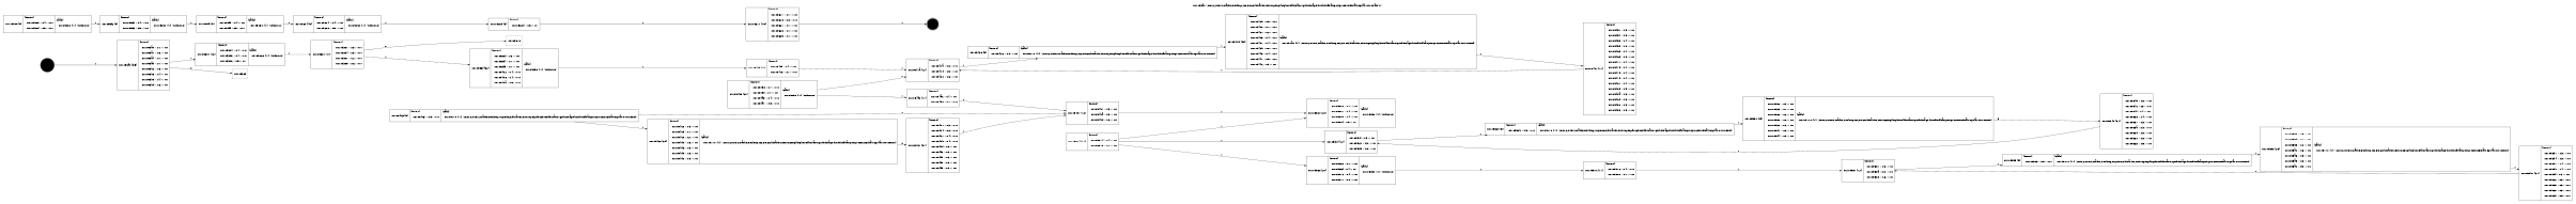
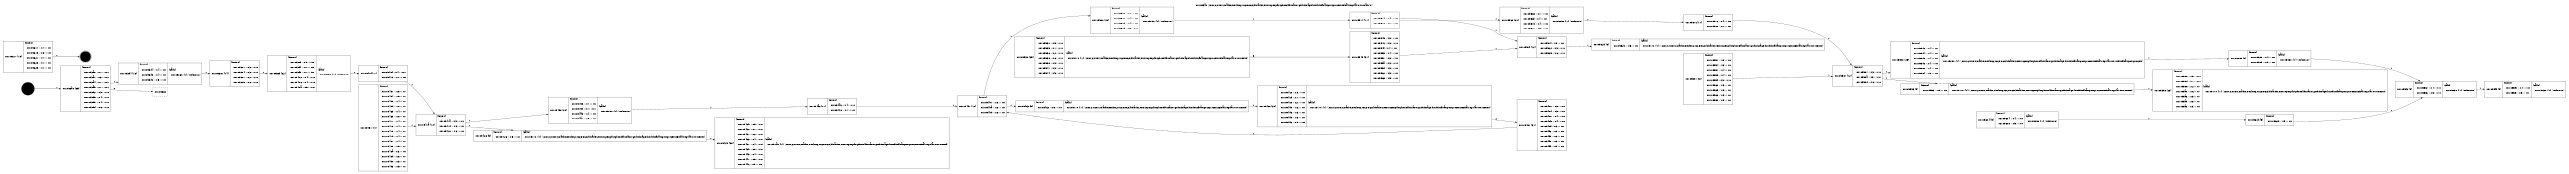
  digraph {
    label="0x1093a0 (/mnt/c/Users/mathe/Desktop/tcc/POCII/binaries/extr_openpilotphonelibsnanovgstb_image.h_stbi__float_postprocess_Final-regular.out::main(0))"
    labelloc=t
    rankdir=LR
    node [shape=record]
    Entry [fillcolor=black height=0.3 shape=circle style=filled width=0.3]
    n2 [label="{\n     0x1093a0 [35]\l\n     | [instrs]\l\n     &nbsp;&nbsp;0x1093a0 \<+1\>: ???\l\n     &nbsp;&nbsp;0x1093a1 \<+3\>: ???\l\n     &nbsp;&nbsp;0x1093a4 \<+7\>: ???\l\n     &nbsp;&nbsp;0x1093ab \<+7\>: ???\l\n     &nbsp;&nbsp;0x1093b2 \<+3\>: ???\l\n     &nbsp;&nbsp;0x1093b5 \<+4\>: ???\l\n     &nbsp;&nbsp;0x1093b9 \<+4\>: ???\l\n     &nbsp;&nbsp;0x1093bd \<+6\>: ???\l\n  }"]
    n3 [label="{\n     0x1093d4 [13]\l\n     | [instrs]\l\n     &nbsp;&nbsp;0x1093d4 \<+4\>: ???\l\n     &nbsp;&nbsp;0x1093d8 \<+4\>: ???\l\n     &nbsp;&nbsp;0x1093dc \<+5\>: ???\l\n     | [calls]\l\n     &nbsp;&nbsp;0x109060 \{1\} (unknown)\l\n  }"]
    n4 [label="{\n     0x1093c3\l\n  }" style=dashed]
    n5 [label="{\n     0x1093e1 [14]\l\n     | [instrs]\l\n     &nbsp;&nbsp;0x1093e1 \<+3\>: ???\l\n     &nbsp;&nbsp;0x1093e4 \<+3\>: ???\l\n     &nbsp;&nbsp;0x1093e7 \<+2\>: ???\l\n     &nbsp;&nbsp;0x1093e9 \<+6\>: ???\l\n  }"]
-   n6 [label="{\n     0x109612\l\n  }" style=dashed]
    n7 [label="{\n     0x1093ef [32]\l\n     | [instrs]\l\n     &nbsp;&nbsp;0x1093ef \<+5\>: ???\l\n     &nbsp;&nbsp;0x1093f4 \<+7\>: ???\l\n     &nbsp;&nbsp;0x1093fb \<+7\>: ???\l\n     &nbsp;&nbsp;0x109402 \<+4\>: ???\l\n     &nbsp;&nbsp;0x109406 \<+4\>: ???\l\n     &nbsp;&nbsp;0x10940a \<+5\>: ???\l\n     | [calls]\l\n     &nbsp;&nbsp;0x109050 \{1\} (unknown)\l\n  }"]
    n8 [label="{\n     0x10940f [11]\l\n     | [instrs]\l\n     &nbsp;&nbsp;0x10940f \<+4\>: ???\l\n     &nbsp;&nbsp;0x109413 \<+7\>: ???\l\n  }"]
    n9 [label="{\n     0x10941a [12]\l\n     | [instrs]\l\n     &nbsp;&nbsp;0x10941a \<+3\>: ???\l\n     &nbsp;&nbsp;0x10941d \<+3\>: ???\l\n     &nbsp;&nbsp;0x109420 \<+6\>: ???\l\n  }"]
    Exit [fillcolor=black height=0.3 peripheries=2 shape=circle style=filled width=0.3]
    n11 [label="{\n     0x109498 [20]\l\n     | [instrs]\l\n     &nbsp;&nbsp;0x109498 \<+7\>: ???\l\n     &nbsp;&nbsp;0x10949f \<+4\>: ???\l\n     &nbsp;&nbsp;0x1094a3 \<+4\>: ???\l\n     &nbsp;&nbsp;0x1094a7 \<+5\>: ???\l\n     | [calls]\l\n     &nbsp;&nbsp;0x109050 \{1\} (unknown)\l\n  }"]
    n12 [label="{\n     0x109426 [5]\l\n     | [instrs]\l\n     &nbsp;&nbsp;0x109426 \<+5\>: ???\l\n     | [calls]\l\n     &nbsp;&nbsp;0x109170 \{1\} (/mnt/c/Users/mathe/Desktop/tcc/POCII/binaries/extr_openpilotphonelibsnanovgstb_image.h_stbi__float_postprocess_Final-regular.out::next_i)\l\n  }"]
    n13 [label="{\n     0x1094ac [11]\l\n     | [instrs]\l\n     &nbsp;&nbsp;0x1094ac \<+4\>: ???\l\n     &nbsp;&nbsp;0x1094b0 \<+7\>: ???\l\n  }"]
    n14 [label="{\n     0x10942b [38]\l\n     | [instrs]\l\n     &nbsp;&nbsp;0x10942b \<+5\>: ???\l\n     &nbsp;&nbsp;0x109430 \<+1\>: ???\l\n     &nbsp;&nbsp;0x109431 \<+2\>: ???\l\n     &nbsp;&nbsp;0x109433 \<+4\>: ???\l\n     &nbsp;&nbsp;0x109437 \<+4\>: ???\l\n     &nbsp;&nbsp;0x10943b \<+8\>: ???\l\n     &nbsp;&nbsp;0x109443 \<+4\>: ???\l\n     &nbsp;&nbsp;0x109447 \<+5\>: ???\l\n     &nbsp;&nbsp;0x10944c \<+5\>: ???\l\n     | [calls]\l\n     &nbsp;&nbsp;0x1091a0 \{1\} (/mnt/c/Users/mathe/Desktop/tcc/POCII/binaries/extr_openpilotphonelibsnanovgstb_image.h_stbi__float_postprocess_Final-regular.out::next_f)\l\n  }"]
    n15 [label="{\n     0x1094b7 [12]\l\n     | [instrs]\l\n     &nbsp;&nbsp;0x1094b7 \<+3\>: ???\l\n     &nbsp;&nbsp;0x1094ba \<+3\>: ???\l\n     &nbsp;&nbsp;0x1094bd \<+6\>: ???\l\n  }"]
    n16 [label="{\n     0x109451 [71]\l\n     | [instrs]\l\n     &nbsp;&nbsp;0x109451 \<+3\>: ???\l\n     &nbsp;&nbsp;0x109454 \<+5\>: ???\l\n     &nbsp;&nbsp;0x109459 \<+4\>: ???\l\n     &nbsp;&nbsp;0x10945d \<+8\>: ???\l\n     &nbsp;&nbsp;0x109465 \<+4\>: ???\l\n     &nbsp;&nbsp;0x109469 \<+8\>: ???\l\n     &nbsp;&nbsp;0x109471 \<+4\>: ???\l\n     &nbsp;&nbsp;0x109475 \<+4\>: ???\l\n     &nbsp;&nbsp;0x109479 \<+4\>: ???\l\n     &nbsp;&nbsp;0x10947d \<+4\>: ???\l\n     &nbsp;&nbsp;0x109481 \<+4\>: ???\l\n     &nbsp;&nbsp;0x109485 \<+5\>: ???\l\n     &nbsp;&nbsp;0x10948a \<+3\>: ???\l\n     &nbsp;&nbsp;0x10948d \<+3\>: ???\l\n     &nbsp;&nbsp;0x109490 \<+3\>: ???\l\n     &nbsp;&nbsp;0x109493 \<+5\>: ???\l\n  }"]
    n17 [label="{\n     0x109500 [20]\l\n     | [instrs]\l\n     &nbsp;&nbsp;0x109500 \<+7\>: ???\l\n     &nbsp;&nbsp;0x109507 \<+4\>: ???\l\n     &nbsp;&nbsp;0x10950b \<+4\>: ???\l\n     &nbsp;&nbsp;0x10950f \<+5\>: ???\l\n     | [calls]\l\n     &nbsp;&nbsp;0x109050 \{1\} (unknown)\l\n  }"]
    n18 [label="{\n     0x1094c3 [5]\l\n     | [instrs]\l\n     &nbsp;&nbsp;0x1094c3 \<+5\>: ???\l\n     | [calls]\l\n     &nbsp;&nbsp;0x109170 \{1\} (/mnt/c/Users/mathe/Desktop/tcc/POCII/binaries/extr_openpilotphonelibsnanovgstb_image.h_stbi__float_postprocess_Final-regular.out::next_i)\l\n  }"]
    n19 [label="{\n     0x109514 [11]\l\n     | [instrs]\l\n     &nbsp;&nbsp;0x109514 \<+4\>: ???\l\n     &nbsp;&nbsp;0x109518 \<+7\>: ???\l\n  }"]
    n20 [label="{\n     0x1094c8 [25]\l\n     | [instrs]\l\n     &nbsp;&nbsp;0x1094c8 \<+5\>: ???\l\n     &nbsp;&nbsp;0x1094cd \<+1\>: ???\l\n     &nbsp;&nbsp;0x1094ce \<+2\>: ???\l\n     &nbsp;&nbsp;0x1094d0 \<+6\>: ???\l\n     &nbsp;&nbsp;0x1094d6 \<+3\>: ???\l\n     &nbsp;&nbsp;0x1094d9 \<+3\>: ???\l\n     &nbsp;&nbsp;0x1094dc \<+5\>: ???\l\n     | [calls]\l\n     &nbsp;&nbsp;0x109170 \{1\} (/mnt/c/Users/mathe/Desktop/tcc/POCII/binaries/extr_openpilotphonelibsnanovgstb_image.h_stbi__float_postprocess_Final-regular.out::next_i)\l\n  }"]
    n21 [label="{\n     0x10951f [12]\l\n     | [instrs]\l\n     &nbsp;&nbsp;0x10951f \<+3\>: ???\l\n     &nbsp;&nbsp;0x109522 \<+3\>: ???\l\n     &nbsp;&nbsp;0x109525 \<+6\>: ???\l\n  }"]
    n22 [label="{\n     0x109568 [20]\l\n     | [instrs]\l\n     &nbsp;&nbsp;0x109568 \<+7\>: ???\l\n     &nbsp;&nbsp;0x10956f \<+4\>: ???\l\n     &nbsp;&nbsp;0x109573 \<+4\>: ???\l\n     &nbsp;&nbsp;0x109577 \<+5\>: ???\l\n     | [calls]\l\n     &nbsp;&nbsp;0x109050 \{1\} (unknown)\l\n  }"]
    n23 [label="{\n     0x1094e1 [31]\l\n     | [instrs]\l\n     &nbsp;&nbsp;0x1094e1 \<+3\>: ???\l\n     &nbsp;&nbsp;0x1094e4 \<+3\>: ???\l\n     &nbsp;&nbsp;0x1094e7 \<+4\>: ???\l\n     &nbsp;&nbsp;0x1094eb \<+4\>: ???\l\n     &nbsp;&nbsp;0x1094ef \<+3\>: ???\l\n     &nbsp;&nbsp;0x1094f2 \<+3\>: ???\l\n     &nbsp;&nbsp;0x1094f5 \<+3\>: ???\l\n     &nbsp;&nbsp;0x1094f8 \<+3\>: ???\l\n     &nbsp;&nbsp;0x1094fb \<+5\>: ???\l\n  }"]
    n24 [label="{\n     0x10952b [5]\l\n     | [instrs]\l\n     &nbsp;&nbsp;0x10952b \<+5\>: ???\l\n     | [calls]\l\n     &nbsp;&nbsp;0x109170 \{1\} (/mnt/c/Users/mathe/Desktop/tcc/POCII/binaries/extr_openpilotphonelibsnanovgstb_image.h_stbi__float_postprocess_Final-regular.out::next_i)\l\n  }"]
    n25 [label="{\n     0x10957c [11]\l\n     | [instrs]\l\n     &nbsp;&nbsp;0x10957c \<+4\>: ???\l\n     &nbsp;&nbsp;0x109580 \<+7\>: ???\l\n  }"]
    n26 [label="{\n     0x109530 [25]\l\n     | [instrs]\l\n     &nbsp;&nbsp;0x109530 \<+5\>: ???\l\n     &nbsp;&nbsp;0x109535 \<+1\>: ???\l\n     &nbsp;&nbsp;0x109536 \<+2\>: ???\l\n     &nbsp;&nbsp;0x109538 \<+6\>: ???\l\n     &nbsp;&nbsp;0x10953e \<+3\>: ???\l\n     &nbsp;&nbsp;0x109541 \<+3\>: ???\l\n     &nbsp;&nbsp;0x109544 \<+5\>: ???\l\n     | [calls]\l\n     &nbsp;&nbsp;0x109170 \{1\} (/mnt/c/Users/mathe/Desktop/tcc/POCII/binaries/extr_openpilotphonelibsnanovgstb_image.h_stbi__float_postprocess_Final-regular.out::next_i)\l\n  }"]
    n27 [label="{\n     0x109587 [12]\l\n     | [instrs]\l\n     &nbsp;&nbsp;0x109587 \<+3\>: ???\l\n     &nbsp;&nbsp;0x10958a \<+3\>: ???\l\n     &nbsp;&nbsp;0x10958d \<+6\>: ???\l\n  }"]
    n28 [label="{\n     0x109549 [31]\l\n     | [instrs]\l\n     &nbsp;&nbsp;0x109549 \<+3\>: ???\l\n     &nbsp;&nbsp;0x10954c \<+3\>: ???\l\n     &nbsp;&nbsp;0x10954f \<+4\>: ???\l\n     &nbsp;&nbsp;0x109553 \<+4\>: ???\l\n     &nbsp;&nbsp;0x109557 \<+3\>: ???\l\n     &nbsp;&nbsp;0x10955a \<+3\>: ???\l\n     &nbsp;&nbsp;0x10955d \<+3\>: ???\l\n     &nbsp;&nbsp;0x109560 \<+3\>: ???\l\n     &nbsp;&nbsp;0x109563 \<+5\>: ???\l\n  }"]
+   n29 [label="{\n     0x1095d0 [25]\l\n     | [instrs]\l\n     &nbsp;&nbsp;0x1095d0 \<+4\>: ???\l\n     &nbsp;&nbsp;0x1095d4 \<+4\>: ???\l\n     &nbsp;&nbsp;0x1095d8 \<+4\>: ???\l\n     &nbsp;&nbsp;0x1095dc \<+4\>: ???\l\n     &nbsp;&nbsp;0x1095e0 \<+4\>: ???\l\n     &nbsp;&nbsp;0x1095e4 \<+5\>: ???\l\n     | [calls]\l\n     &nbsp;&nbsp;0x109230 \{1\} (/mnt/c/Users/mathe/Desktop/tcc/POCII/binaries/extr_openpilotphonelibsnanovgstb_image.h_stbi__float_postprocess_Final-regular.out::stbi__float_postprocess)\l\n  }"]
    n30 [label="{\n     0x109593 [5]\l\n     | [instrs]\l\n     &nbsp;&nbsp;0x109593 \<+5\>: ???\l\n     | [calls]\l\n     &nbsp;&nbsp;0x109170 \{1\} (/mnt/c/Users/mathe/Desktop/tcc/POCII/binaries/extr_openpilotphonelibsnanovgstb_image.h_stbi__float_postprocess_Final-regular.out::next_i)\l\n  }"]
    n31 [label="{\n     0x1095e9 [9]\l\n     | [instrs]\l\n     &nbsp;&nbsp;0x1095e9 \<+4\>: ???\l\n     &nbsp;&nbsp;0x1095ed \<+5\>: ???\l\n     | [calls]\l\n     &nbsp;&nbsp;0x109030 \{1\} (unknown)\l\n  }"]
    n32 [label="{\n     0x109598 [25]\l\n     | [instrs]\l\n     &nbsp;&nbsp;0x109598 \<+5\>: ???\l\n     &nbsp;&nbsp;0x10959d \<+1\>: ???\l\n     &nbsp;&nbsp;0x10959e \<+2\>: ???\l\n     &nbsp;&nbsp;0x1095a0 \<+6\>: ???\l\n     &nbsp;&nbsp;0x1095a6 \<+3\>: ???\l\n     &nbsp;&nbsp;0x1095a9 \<+3\>: ???\l\n     &nbsp;&nbsp;0x1095ac \<+5\>: ???\l\n     | [calls]\l\n     &nbsp;&nbsp;0x109170 \{1\} (/mnt/c/Users/mathe/Desktop/tcc/POCII/binaries/extr_openpilotphonelibsnanovgstb_image.h_stbi__float_postprocess_Final-regular.out::next_i)\l\n  }"]
    n33 [label="{\n     0x1095f2 [9]\l\n     | [instrs]\l\n     &nbsp;&nbsp;0x1095f2 \<+4\>: ???\l\n     &nbsp;&nbsp;0x1095f6 \<+5\>: ???\l\n     | [calls]\l\n     &nbsp;&nbsp;0x109030 \{1\} (unknown)\l\n  }"]
    n34 [label="{\n     0x1095b1 [31]\l\n     | [instrs]\l\n     &nbsp;&nbsp;0x1095b1 \<+3\>: ???\l\n     &nbsp;&nbsp;0x1095b4 \<+3\>: ???\l\n     &nbsp;&nbsp;0x1095b7 \<+4\>: ???\l\n     &nbsp;&nbsp;0x1095bb \<+4\>: ???\l\n     &nbsp;&nbsp;0x1095bf \<+3\>: ???\l\n     &nbsp;&nbsp;0x1095c2 \<+3\>: ???\l\n     &nbsp;&nbsp;0x1095c5 \<+3\>: ???\l\n     &nbsp;&nbsp;0x1095c8 \<+3\>: ???\l\n     &nbsp;&nbsp;0x1095cb \<+5\>: ???\l\n  }"]
    n35 [label="{\n     0x1095fb [9]\l\n     | [instrs]\l\n     &nbsp;&nbsp;0x1095fb \<+4\>: ???\l\n     &nbsp;&nbsp;0x1095ff \<+5\>: ???\l\n     | [calls]\l\n     &nbsp;&nbsp;0x109030 \{1\} (unknown)\l\n  }"]
    n36 [label="{\n     0x109604 [9]\l\n     | [instrs]\l\n     &nbsp;&nbsp;0x109604 \<+4\>: ???\l\n     &nbsp;&nbsp;0x109608 \<+5\>: ???\l\n     | [calls]\l\n     &nbsp;&nbsp;0x109030 \{1\} (unknown)\l\n  }"]
    n37 [label="{\n     0x10960d [5]\l\n     | [instrs]\l\n     &nbsp;&nbsp;0x10960d \<+5\>: ???\l\n  }"]
    n38 [label="{\n     0x109617 [19]\l\n     | [instrs]\l\n     &nbsp;&nbsp;0x109617 \<+7\>: ???\l\n     &nbsp;&nbsp;0x10961e \<+3\>: ???\l\n     &nbsp;&nbsp;0x109621 \<+7\>: ???\l\n     &nbsp;&nbsp;0x109628 \<+1\>: ???\l\n     &nbsp;&nbsp;0x109629 \<+1\>: ???\l\n  }"]
    Entry -> n2 [label=" 1"]
    n2 -> n3 [label=" 1"]
    n2 -> n4 [label=" 0"]
    n3 -> n5 [label=" 1"]
-   n5 -> n6 [label=" 0"]
    n5 -> n7 [label=" 1"]
    n7 -> n8 [label=" 1"]
    n8 -> n9 [label=" 1"]
-   n11 -> n9 [label=" 1"]
+   n9 -> n11 [label=" 1"]
    n9 -> n12 [label=" 1"]
    n11 -> n13 [label=" 1"]
    n12 -> n14 [label=" 1"]
    n13 -> n15 [label=" 1"]
-   n14 -> n16 [label=" 1"]
    n15 -> n17 [label=" 1"]
-   n18 -> n15 [label=" 1"]
+   n15 -> n18 [label=" 1"]
    n16 -> n9 [label=" 1"]
-   n19 -> n17 [label=" 1"]
+   n17 -> n19 [label=" 1"]
    n18 -> n20 [label=" 1"]
    n19 -> n21 [label=" 1"]
    n19 -> n22 [label=" 1"]
    n20 -> n23 [label=" 0"]
    n21 -> n24 [label=" 1"]
    n22 -> n25 [label=" 1"]
    n23 -> n15 [label=" 1"]
-   n24 -> n26 [label=" 1"]
    n25 -> n27 [label=" 1"]
    n26 -> n28 [label=" 3"]
+   n27 -> n29 [label=" 1"]
    n27 -> n30 [label=" 1"]
    n28 -> n21 [label=" 1"]
+   n29 -> n31 [label=" 1"]
    n30 -> n32 [label=" 1"]
    n31 -> n33 [label=" 1"]
-   n32 -> n34 [label=" 1"]
    n33 -> n35 [label=" 1"]
    n34 -> n27 [label=" 1"]
-   n35 -> n36 [label=" 1"]
    n36 -> n37 [label=" 1"]
-   n37 -> n38 [label=" 1"]
+   n37 -> n33 [label=" 1"]
    n38 -> Exit [label=" 1"]
  }
